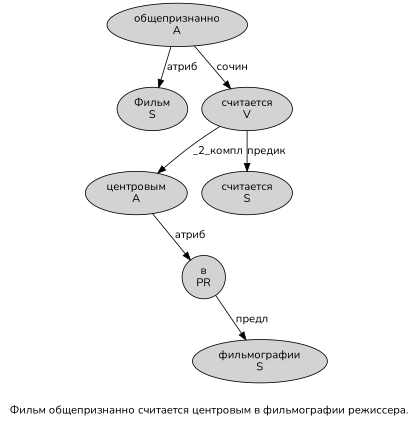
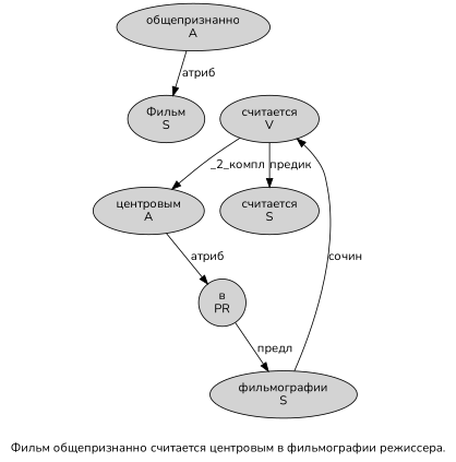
  digraph {
    fontname=Nunito
    label="Фильм общепризнанно считается центровым в фильмографии режиссера."
    node [fillcolor=lightgray fontname=Nunito penwidth=1 shape=ellipse style=filled]
    edge [fontname=Nunito]
    n1 [label="Фильм\nS"]
    n2 [label="общепризнанно\nA"]
    n3 [label="считается\nV"]
    n4 [label="центровым\nA"]
    n5 [label="считается\nS"]
    n6 [label="в\nPR"]
    n7 [label="фильмографии\nS"]
    n2 -> n1 [label="атриб"]
-   n2 -> n3 [label="сочин"]
+   n7 -> n3 [label="сочин"]
    n3 -> n4 [label="_2_компл"]
    n3 -> n5 [label="предик"]
    n4 -> n6 [label="атриб"]
    n6 -> n7 [label="предл"]
  }
